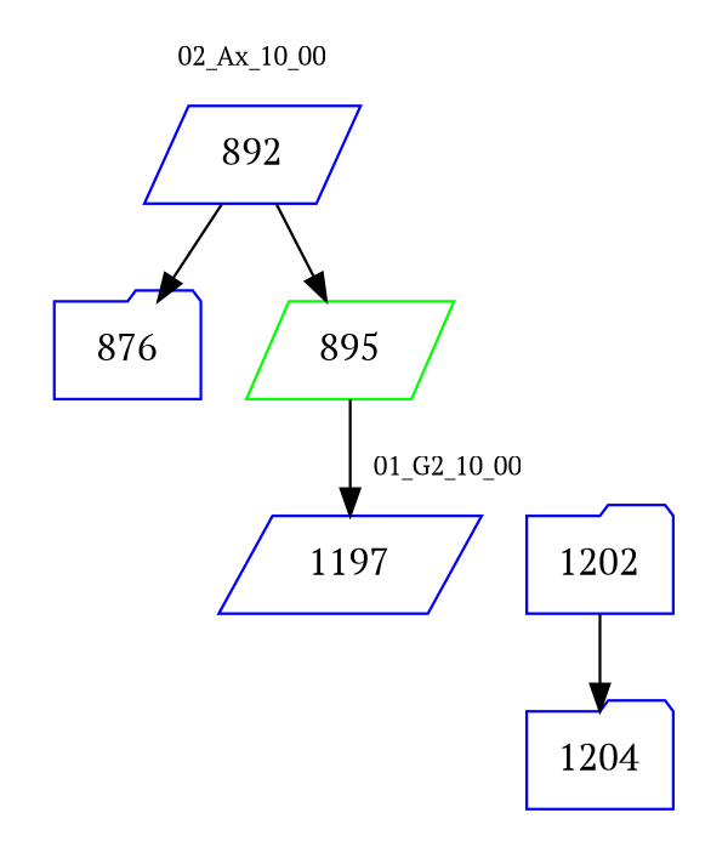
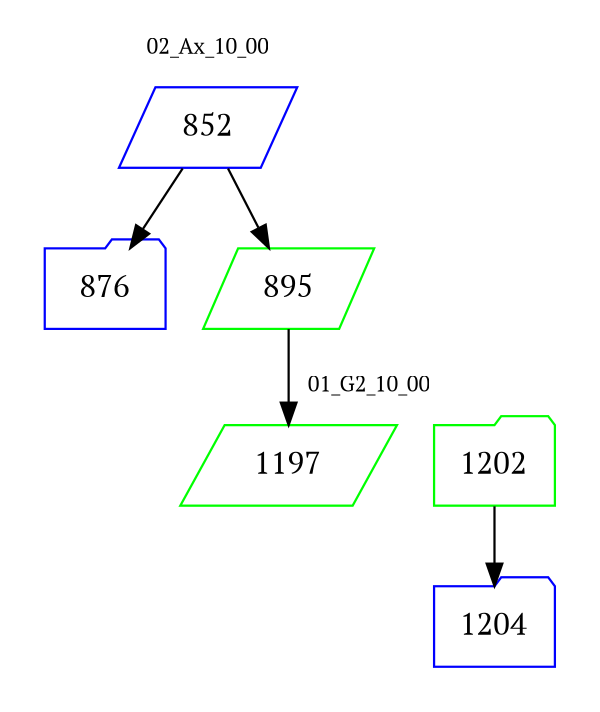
  digraph {
    fontname="PT Serif"
    node [color=blue fontname="PT Serif" shape=parallelogram]
    edge [color=black fontname="PT Serif"]
-   n1 [label=892]
+   n1 [label=852]
    n2 [label=876 shape=folder]
    n3 [color=green label=895]
-   n4 [label=1202 shape=folder]
-   n5 [label=1197]
+   n4 [color=green label=1202 shape=folder]
+   n5 [color=green label=1197]
    n6 [label=1204 shape=folder]
    subgraph cluster_1 {
      color=white
      fontsize=10
      label="02_Ax_10_00"
      n1
      n2
      n3
    }
    subgraph cluster_2 {
      color=white
      fontsize=10
      label="01_G2_10_00"
      n4
      n5
      n6
    }
    n1 -> n2
    n1 -> n3
    n3 -> n5
    n4 -> n6
  }
